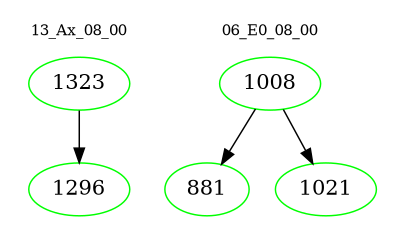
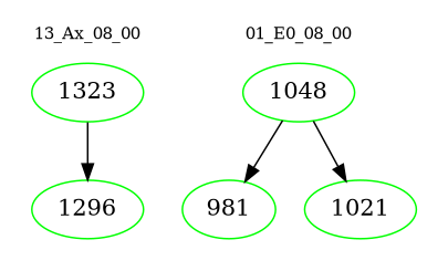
  digraph {
    node [color=green]
    edge [color=black]
    n1 [label=1323]
    n2 [label=1296]
-   n3 [label=1008]
-   n4 [label=881]
+   n3 [label=1048]
+   n4 [label=981]
    n5 [label=1021]
    subgraph cluster_1 {
      color=white
      fontsize=10
      label="13_Ax_08_00"
      n1
      n2
    }
    subgraph cluster_2 {
      color=white
      fontsize=10
-     label="06_E0_08_00"
+     label="01_E0_08_00"
      n3
      n4
      n5
    }
    n1 -> n2
    n3 -> n4
    n3 -> n5
  }
